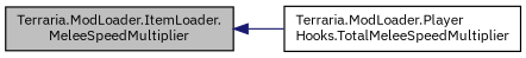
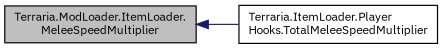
  digraph {
    rankdir=LR
    fontname="IBM Plex Sans"
    node [color=black fontname="IBM Plex Sans" fontsize=10 shape=record style=filled]
    n1 [fillcolor=grey75 fontcolor=black height=0.2 label="Terraria.ModLoader.ItemLoader.\lMeleeSpeedMultiplier" width=0.4]
-   n2 [fillcolor=white height=0.2 label="Terraria.ModLoader.Player\lHooks.TotalMeleeSpeedMultiplier" width=0.4]
+   n2 [fillcolor=white height=0.2 label="Terraria.ItemLoader.Player\lHooks.TotalMeleeSpeedMultiplier" width=0.4]
    n1 -> n2 [color=midnightblue dir=back fontname="IBM Plex Sans" fontsize=10 labelfontname=Helvetica labelfontsize=10 style=solid]
  }
